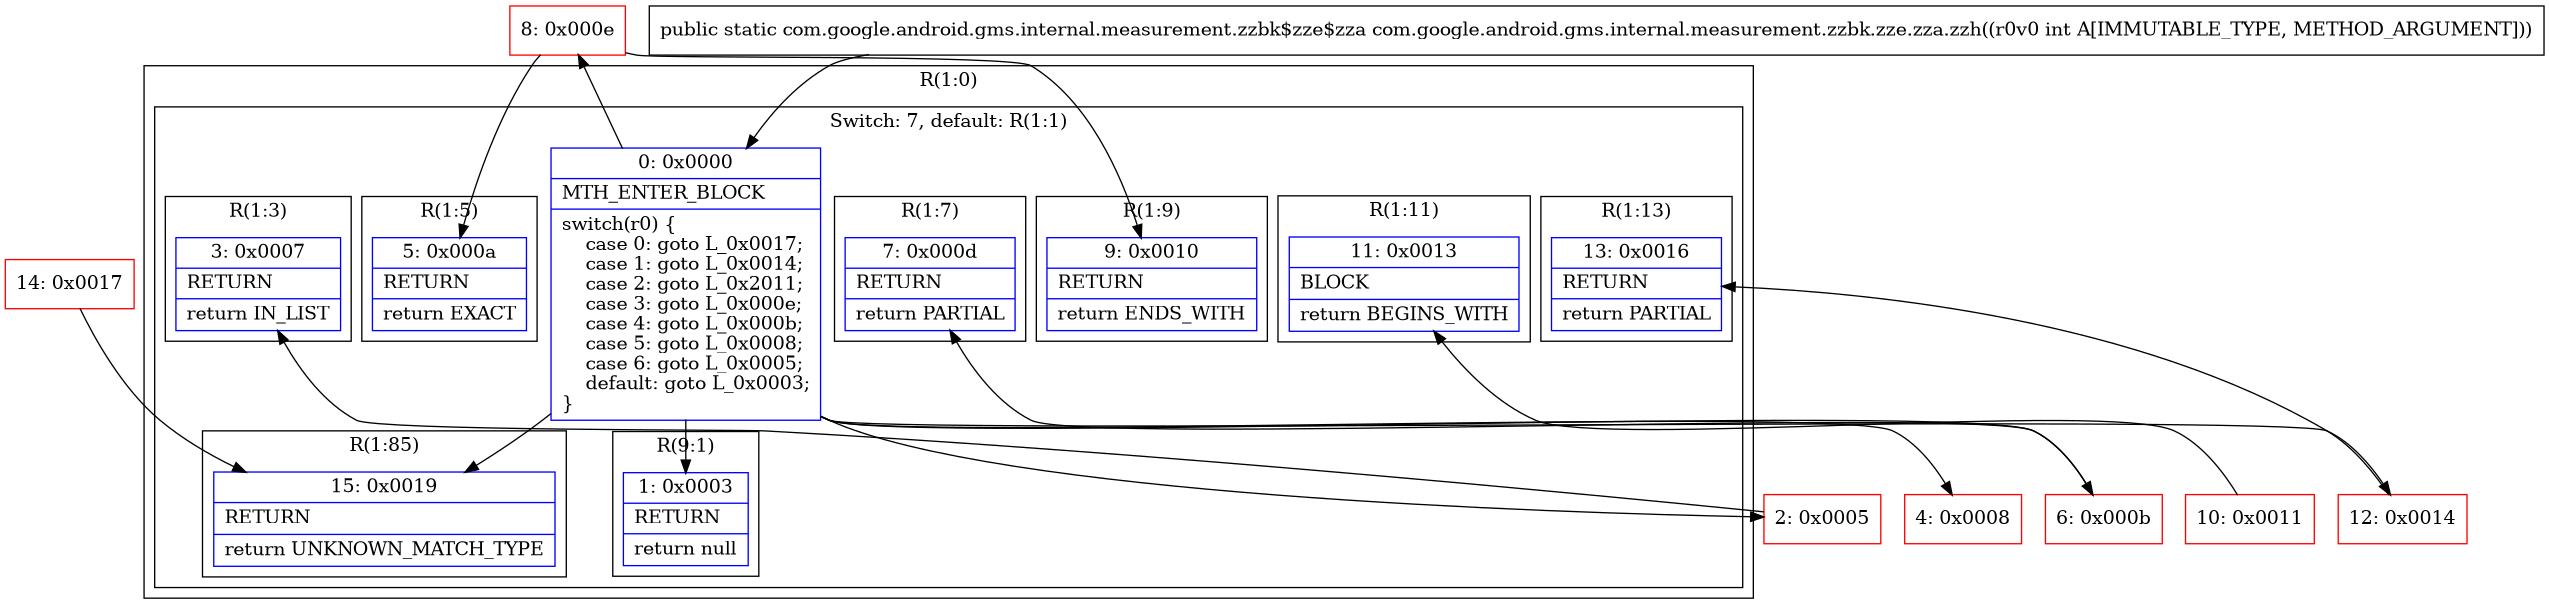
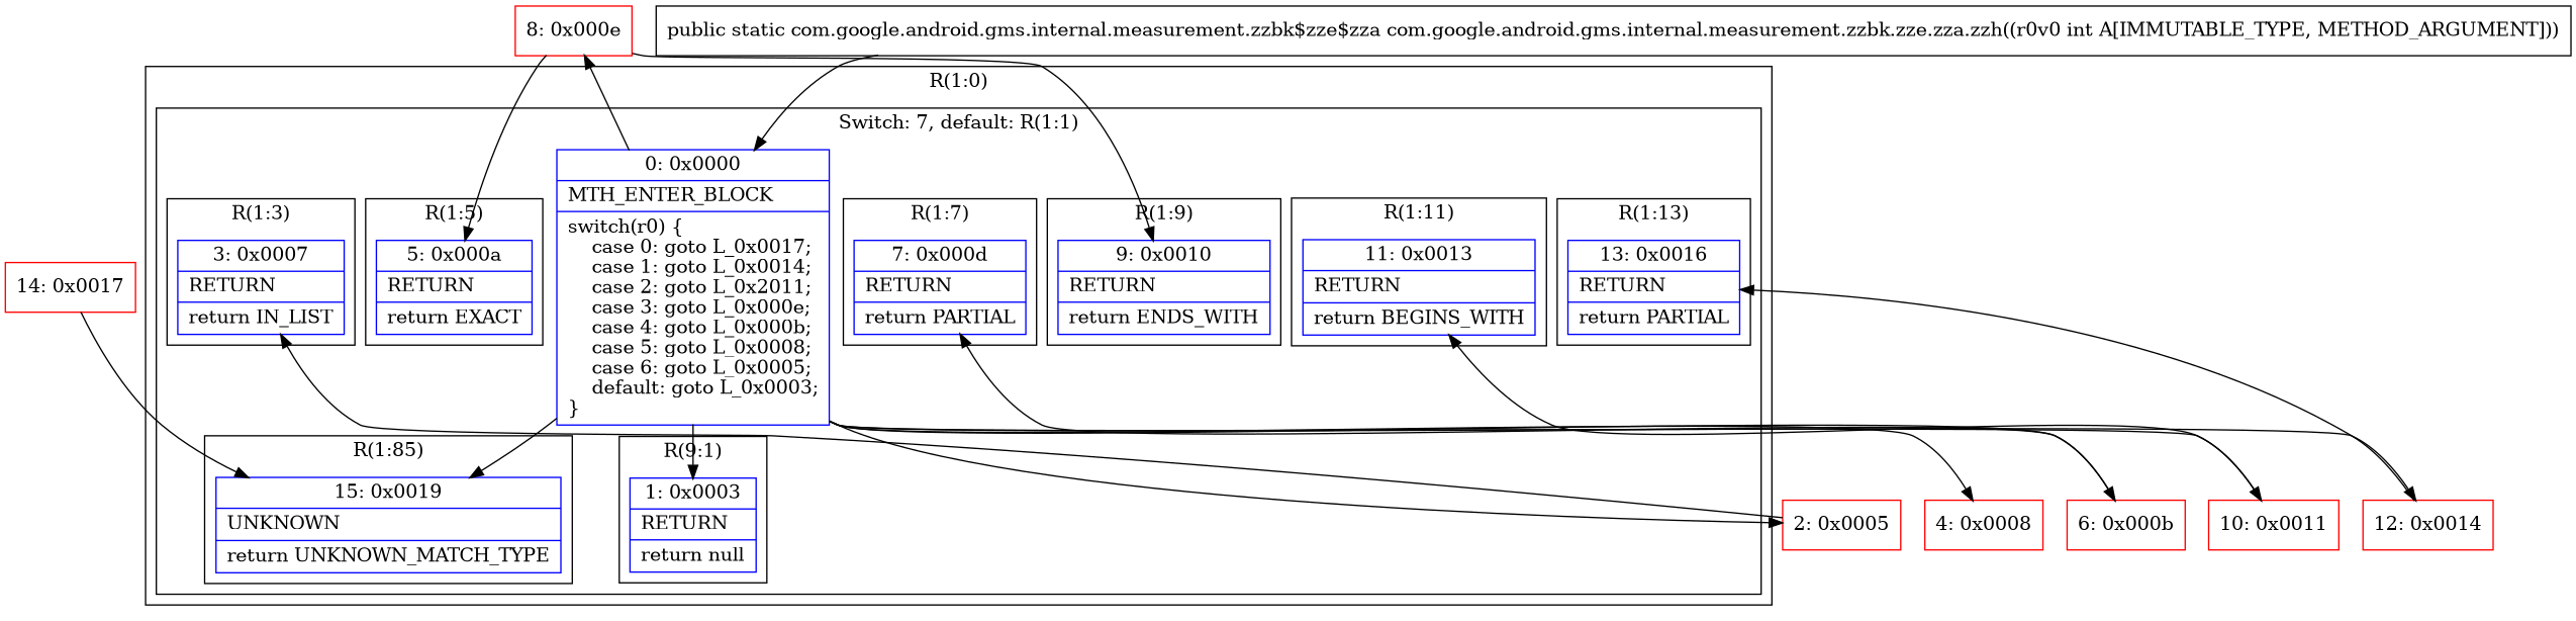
  digraph {
    node [color=blue shape=record]
-   n1 [label="{15\:\ 0x0019|RETURN\l|return UNKNOWN_MATCH_TYPE\l}"]
+   n1 [label="{15\:\ 0x0019|UNKNOWN\l|return UNKNOWN_MATCH_TYPE\l}"]
    n2 [label="{13\:\ 0x0016|RETURN\l|return PARTIAL\l}"]
-   n3 [label="{11\:\ 0x0013|BLOCK\l|return BEGINS_WITH\l}"]
+   n3 [label="{11\:\ 0x0013|RETURN\l|return BEGINS_WITH\l}"]
    n4 [label="{9\:\ 0x0010|RETURN\l|return ENDS_WITH\l}"]
    n5 [label="{7\:\ 0x000d|RETURN\l|return PARTIAL\l}"]
    n6 [label="{5\:\ 0x000a|RETURN\l|return EXACT\l}"]
    n7 [label="{3\:\ 0x0007|RETURN\l|return IN_LIST\l}"]
    n8 [label="{1\:\ 0x0003|RETURN\l|return null\l}"]
    n9 [label="{0\:\ 0x0000|MTH_ENTER_BLOCK\l|switch(r0) \{\l    case 0: goto L_0x0017;\l    case 1: goto L_0x0014;\l    case 2: goto L_0x2011;\l    case 3: goto L_0x000e;\l    case 4: goto L_0x000b;\l    case 5: goto L_0x0008;\l    case 6: goto L_0x0005;\l    default: goto L_0x0003;\l\}\l}"]
    n10 [color=red label="{2\:\ 0x0005}"]
    n11 [color=red label="{4\:\ 0x0008}"]
    n12 [color=red label="{6\:\ 0x000b}"]
    n13 [color=red label="{8\:\ 0x000e}"]
    n14 [color=red label="{10\:\ 0x0011}"]
    n15 [color=red label="{12\:\ 0x0014}"]
    n16 [color=red label="{14\:\ 0x0017}"]
    n17 [label="{public static com.google.android.gms.internal.measurement.zzbk$zze$zza com.google.android.gms.internal.measurement.zzbk.zze.zza.zzh((r0v0 int A[IMMUTABLE_TYPE, METHOD_ARGUMENT])) }" color=""]
    subgraph cluster_1 {
      label="R(1:0)"
      subgraph cluster_2 {
        label="Switch: 7, default: R(1:1)"
        n9
        subgraph cluster_3 {
          label="R(1:85)"
          n1
        }
        subgraph cluster_4 {
          label="R(1:13)"
          n2
        }
        subgraph cluster_5 {
          label="R(1:11)"
          n3
        }
        subgraph cluster_6 {
          label="R(1:9)"
          n4
        }
        subgraph cluster_7 {
          label="R(1:7)"
          n5
        }
        subgraph cluster_8 {
          label="R(1:5)"
          n6
        }
        subgraph cluster_9 {
          label="R(1:3)"
          n7
        }
        subgraph cluster_10 {
          label="R(9:1)"
          n8
        }
      }
    }
    n9 -> n1
    n9 -> n8
    n9 -> n10
    n9 -> n11
    n9 -> n12
    n9 -> n13
+   n9 -> n14
    n9 -> n15
    n10 -> n7
    n12 -> n5
    n13 -> n4
    n13 -> n6
    n14 -> n3
    n15 -> n2
    n16 -> n1
    n17 -> n9
  }
